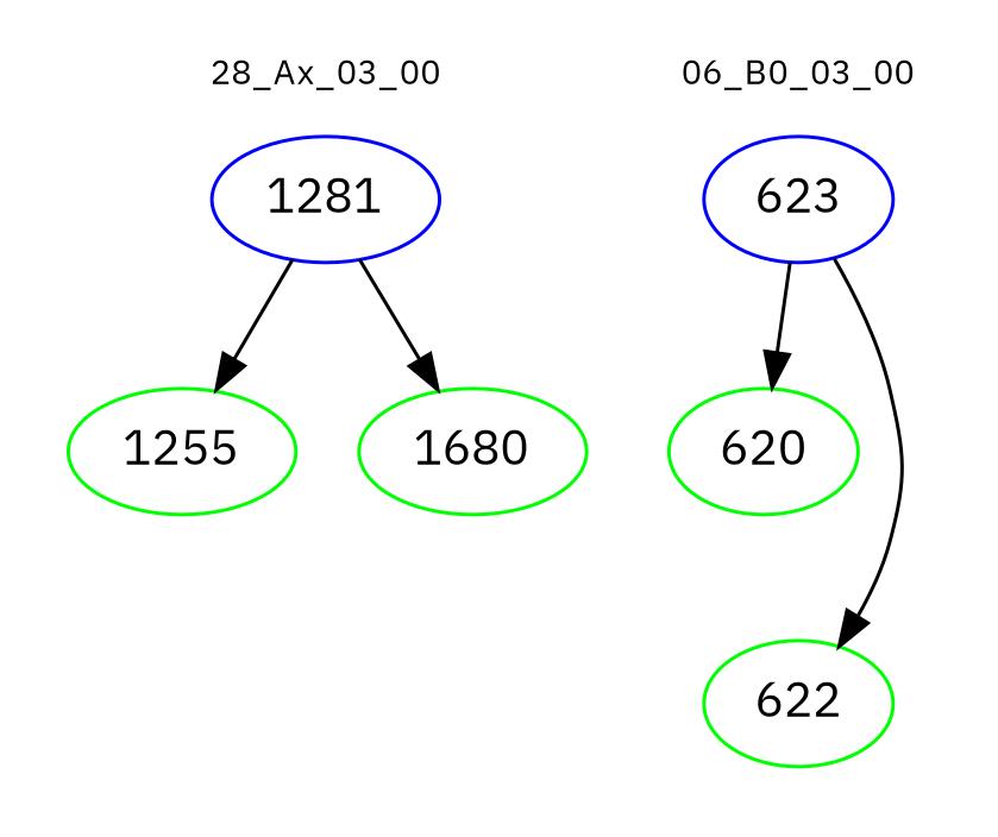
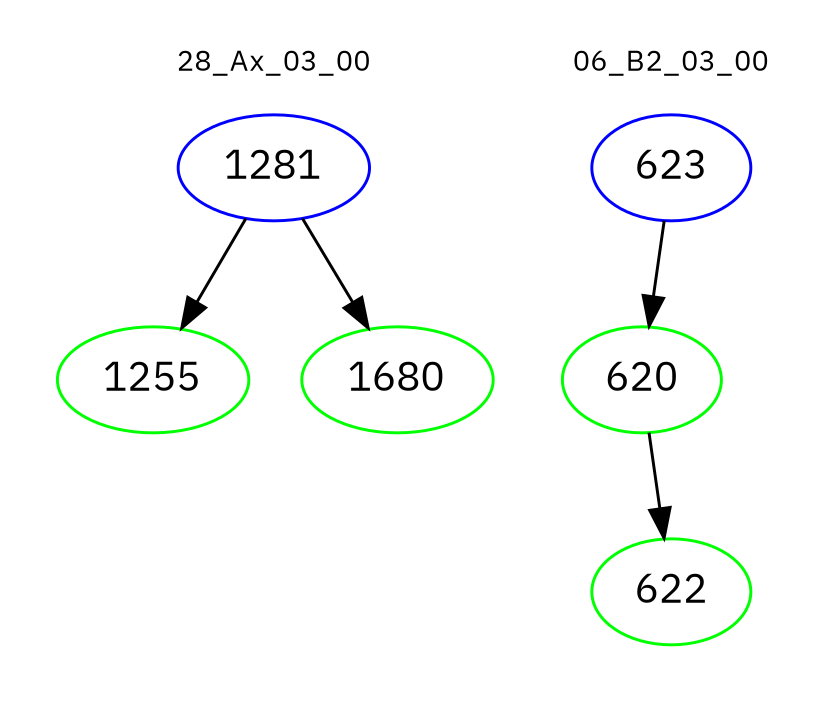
  digraph {
    fontname="IBM Plex Sans"
    node [color=green fontname="IBM Plex Sans"]
    edge [color=black fontname="IBM Plex Sans"]
    n1 [color=blue label=1281]
    n2 [label=1255]
    n3 [label=1680]
    n4 [color=blue label=623]
    n5 [label=620]
    n6 [label=622]
    subgraph cluster_1 {
      color=white
      fontsize=10
      label="28_Ax_03_00"
      n1
      n2
      n3
    }
    subgraph cluster_2 {
      color=white
      fontsize=10
-     label="06_B0_03_00"
+     label="06_B2_03_00"
      n4
      n5
      n6
    }
    n1 -> n2
    n1 -> n3
    n4 -> n5
-   n4 -> n6
+   n5 -> n6
  }
